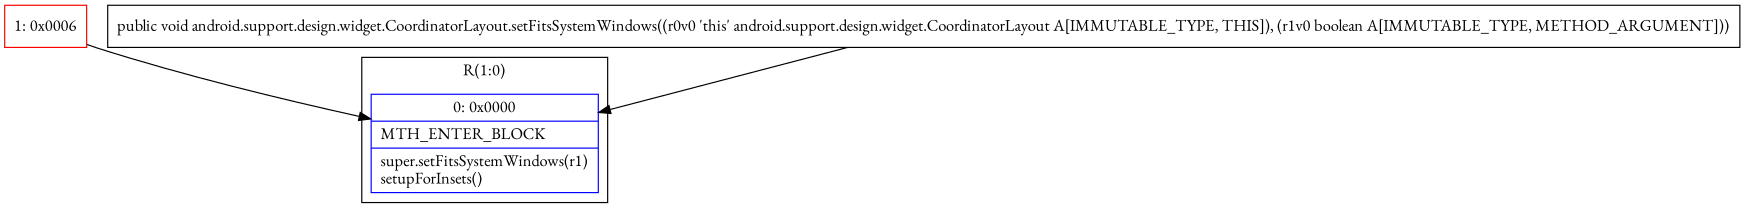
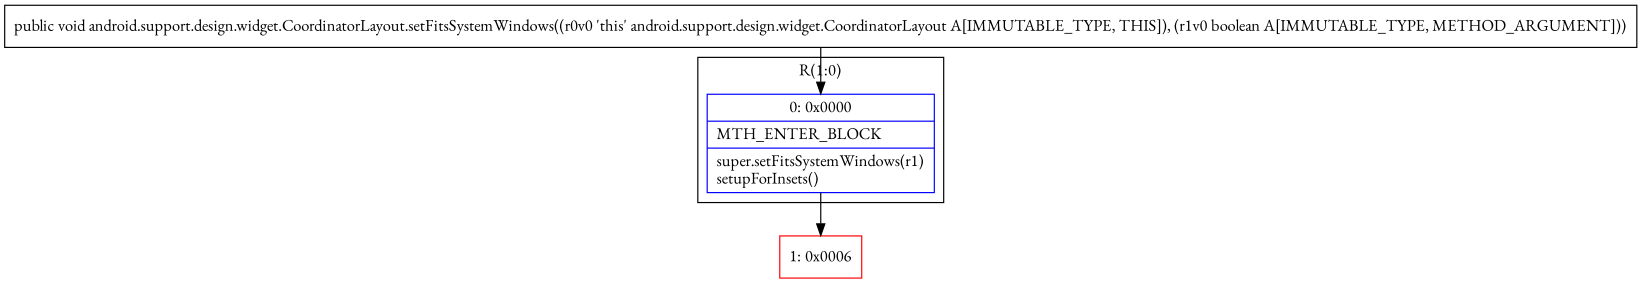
  digraph {
    fontname="EB Garamond"
    node [shape=record fontname="EB Garamond"]
    edge [fontname="EB Garamond"]
    n1 [color=blue label="{0\:\ 0x0000|MTH_ENTER_BLOCK\l|super.setFitsSystemWindows(r1)\lsetupForInsets()\l}"]
    n2 [color=red label="{1\:\ 0x0006}"]
    n3 [label="{public void android.support.design.widget.CoordinatorLayout.setFitsSystemWindows((r0v0 'this' android.support.design.widget.CoordinatorLayout A[IMMUTABLE_TYPE, THIS]), (r1v0 boolean A[IMMUTABLE_TYPE, METHOD_ARGUMENT])) }"]
    subgraph cluster_1 {
      label="R(1:0)"
      n1
    }
-   n2 -> n1
+   n1 -> n2
    n3 -> n1
  }
